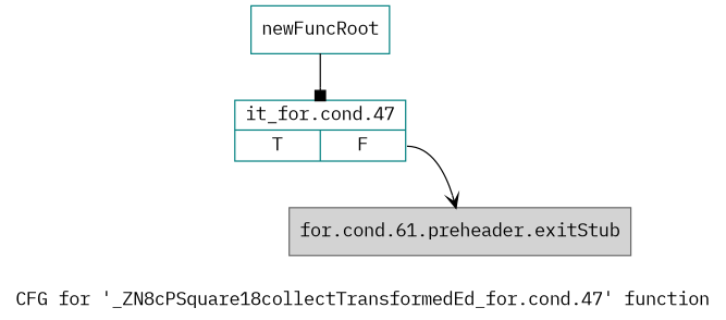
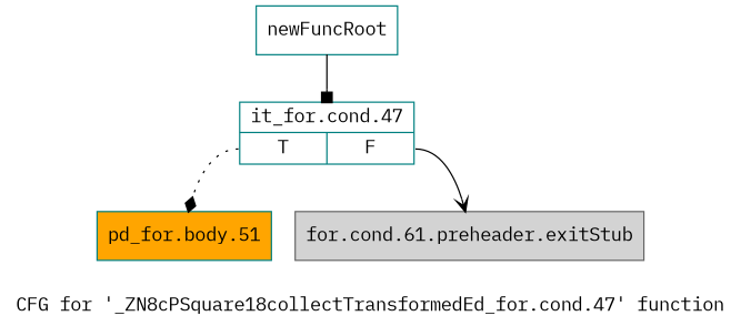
  digraph {
    fontname="IBM Plex Mono"
    label="CFG for '_ZN8cPSquare18collectTransformedEd_for.cond.47' function"
    node [color=teal fillcolor=white fontname="IBM Plex Mono" shape=record style=filled]
    edge [fontname="IBM Plex Mono" style=solid]
    n1 [label="{newFuncRoot}"]
    n2 [label="{it_for.cond.47|{<s0>T|<s1>F}}"]
    n3 [color=gray40 fillcolor=lightgrey label="{for.cond.61.preheader.exitStub}"]
+   n4 [fillcolor=orange label="{pd_for.body.51}"]
    n1 -> n2 [arrowhead=box]
    n2 -> n3 [arrowhead=vee tailport=s1]
+   n2 -> n4 [arrowhead=diamond style=dotted tailport=s0]
  }
